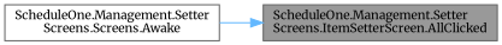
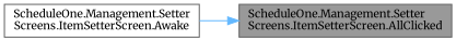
  digraph {
    rankdir=RL
    fontname=Merriweather
    node [fontname=Merriweather fontsize=10 shape=box style=filled]
    n1 [color=gray40 fillcolor=grey60 fontcolor=black height=0.2 label="ScheduleOne.Management.Setter\lScreens.ItemSetterScreen.AllClicked" width=0.4]
-   n2 [color=grey40 fillcolor=white height=0.2 label="ScheduleOne.Management.Setter\lScreens.Screens.Awake" width=0.4]
+   n2 [color=grey40 fillcolor=white height=0.2 label="ScheduleOne.Management.Setter\lScreens.ItemSetterScreen.Awake" width=0.4]
    n1 -> n2 [color=steelblue1 dir=back fontname=Merriweather fontsize=10 labelfontname=Helvetica labelfontsize=10 style=solid]
  }
